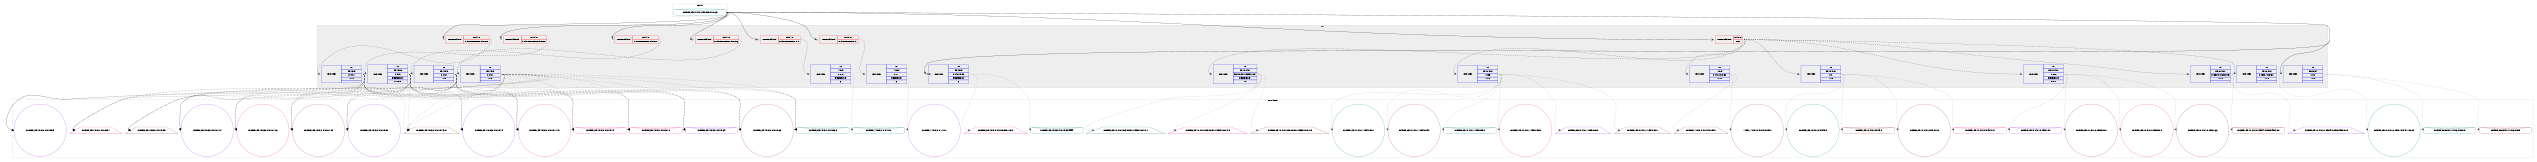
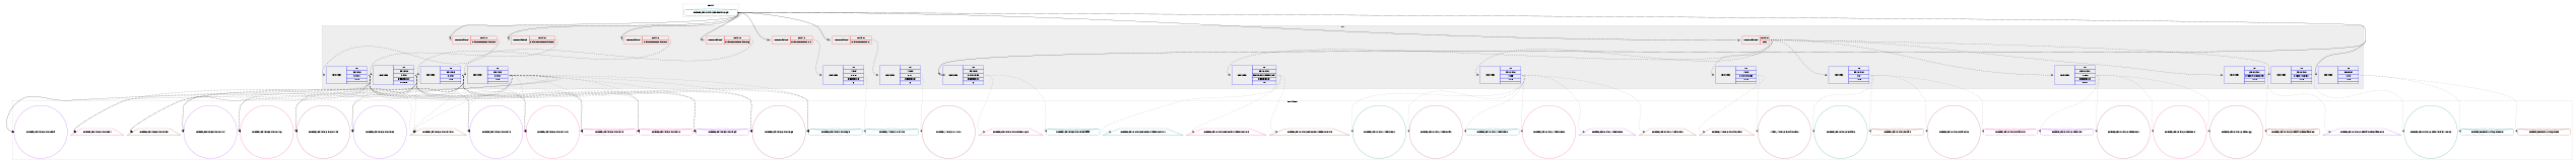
  digraph {
    compound=true
    concentrate=true
    fontname=Helvetica
    fontsize=10
    newrank=true
    rankdir=TB
    ranksep=1.5
    node [color=blue fontname=Helvetica fontsize=10 shape=none]
    edge [arrowhead=vee headport=w style=dotted tailport=e weight=100]
    n1 [color=teal label="portage://dev-python/setuptools-40.6.3" shape=cylinder width=4]
    n2 [label=<<TABLE BORDER="0" CELLBORDER="1" CELLSPACING="0" CELLPADDING="4" WIDTH="220"><TR><TD ROWSPAN="6" CELLPADDING="30">pack_dep</TD></TR><TR><TD WIDTH="110">no</TD></TR><TR><TD>dev-python</TD></TR><TR><TD>pip</TD></TR><TR><TD>none</TD></TR><TR><TD></TD></TR></TABLE>>]
    n3 [label=<<TABLE BORDER="0" CELLBORDER="1" CELLSPACING="0" CELLPADDING="4" WIDTH="220"><TR><TD ROWSPAN="6" CELLPADDING="30">pack_dep</TD></TR><TR><TD WIDTH="110">no</TD></TR><TR><TD>dev-python</TD></TR><TR><TD>pytest</TD></TR><TR><TD>greaterequal</TD></TR><TR><TD>3.1.0</TD></TR></TABLE>>]
    n4 [label=<<TABLE BORDER="0" CELLBORDER="1" CELLSPACING="0" CELLPADDING="4" WIDTH="220"><TR><TD ROWSPAN="6" CELLPADDING="30">pack_dep</TD></TR><TR><TD WIDTH="110">no</TD></TR><TR><TD>dev-python</TD></TR><TR><TD>pytest-fixture-config</TD></TR><TR><TD>none</TD></TR><TR><TD></TD></TR></TABLE>>]
    n5 [label=<<TABLE BORDER="0" CELLBORDER="1" CELLSPACING="0" CELLPADDING="4" WIDTH="220"><TR><TD ROWSPAN="6" CELLPADDING="30">pack_dep</TD></TR><TR><TD WIDTH="110">no</TD></TR><TR><TD>dev-python</TD></TR><TR><TD>pytest-virtualenv</TD></TR><TR><TD>none</TD></TR><TR><TD></TD></TR></TABLE>>]
    n6 [label=<<TABLE BORDER="0" CELLBORDER="1" CELLSPACING="0" CELLPADDING="4" WIDTH="220"><TR><TD ROWSPAN="6" CELLPADDING="30">pack_dep</TD></TR><TR><TD WIDTH="110">no</TD></TR><TR><TD>dev-python</TD></TR><TR><TD>backports-unittest-mock</TD></TR><TR><TD>greaterequal</TD></TR><TR><TD>1.2</TD></TR></TABLE>>]
    n7 [label=<<TABLE BORDER="0" CELLBORDER="1" CELLSPACING="0" CELLPADDING="4" WIDTH="220"><TR><TD ROWSPAN="6" CELLPADDING="30">pack_dep</TD></TR><TR><TD WIDTH="110">no</TD></TR><TR><TD>dev-python</TD></TR><TR><TD>wheel</TD></TR><TR><TD>none</TD></TR><TR><TD></TD></TR></TABLE>>]
    n8 [label=<<TABLE BORDER="0" CELLBORDER="1" CELLSPACING="0" CELLPADDING="4" WIDTH="220"><TR><TD ROWSPAN="6" CELLPADDING="30">pack_dep</TD></TR><TR><TD WIDTH="110">no</TD></TR><TR><TD>virtual</TD></TR><TR><TD>python-futures</TD></TR><TR><TD>none</TD></TR><TR><TD></TD></TR></TABLE>>]
    n9 [color=red label=<<TABLE BORDER="0" CELLBORDER="1" CELLSPACING="0" CELLPADDING="4"><TR><TD ROWSPAN="3" CELLPADDING="10">use_conditional</TD></TR><TR><TD>positive</TD></TR><TR><TD>test</TD></TR></TABLE>>]
    n10 [label=<<TABLE BORDER="0" CELLBORDER="1" CELLSPACING="0" CELLPADDING="4" WIDTH="220"><TR><TD ROWSPAN="6" CELLPADDING="30">pack_dep</TD></TR><TR><TD WIDTH="110">no</TD></TR><TR><TD>app-arch</TD></TR><TR><TD>unzip</TD></TR><TR><TD>none</TD></TR><TR><TD></TD></TR></TABLE>>]
    n11 [label=<<TABLE BORDER="0" CELLBORDER="1" CELLSPACING="0" CELLPADDING="4" WIDTH="220"><TR><TD ROWSPAN="6" CELLPADDING="30">pack_dep</TD></TR><TR><TD WIDTH="110">no</TD></TR><TR><TD>virtual</TD></TR><TR><TD>pypy</TD></TR><TR><TD>greaterequal</TD></TR><TR><TD>5</TD></TR></TABLE>>]
    n12 [color=red label=<<TABLE BORDER="0" CELLBORDER="1" CELLSPACING="0" CELLPADDING="4"><TR><TD ROWSPAN="3" CELLPADDING="10">use_conditional</TD></TR><TR><TD>positive</TD></TR><TR><TD>python_targets_pypy</TD></TR></TABLE>>]
    n13 [label=<<TABLE BORDER="0" CELLBORDER="1" CELLSPACING="0" CELLPADDING="4" WIDTH="220"><TR><TD ROWSPAN="6" CELLPADDING="30">pack_dep</TD></TR><TR><TD WIDTH="110">no</TD></TR><TR><TD>virtual</TD></TR><TR><TD>pypy3</TD></TR><TR><TD>greaterequal</TD></TR><TR><TD>5</TD></TR></TABLE>>]
    n14 [color=red label=<<TABLE BORDER="0" CELLBORDER="1" CELLSPACING="0" CELLPADDING="4"><TR><TD ROWSPAN="3" CELLPADDING="10">use_conditional</TD></TR><TR><TD>positive</TD></TR><TR><TD>python_targets_pypy3</TD></TR></TABLE>>]
    n15 [label=<<TABLE BORDER="0" CELLBORDER="1" CELLSPACING="0" CELLPADDING="4" WIDTH="220"><TR><TD ROWSPAN="6" CELLPADDING="30">pack_dep</TD></TR><TR><TD WIDTH="110">no</TD></TR><TR><TD>dev-lang</TD></TR><TR><TD>python</TD></TR><TR><TD>greaterequal</TD></TR><TR><TD>2.7.5-r2</TD></TR></TABLE>>]
    n16 [color=red label=<<TABLE BORDER="0" CELLBORDER="1" CELLSPACING="0" CELLPADDING="4"><TR><TD ROWSPAN="3" CELLPADDING="10">use_conditional</TD></TR><TR><TD>positive</TD></TR><TR><TD>python_targets_python2_7</TD></TR></TABLE>>]
    n17 [label=<<TABLE BORDER="0" CELLBORDER="1" CELLSPACING="0" CELLPADDING="4" WIDTH="220"><TR><TD ROWSPAN="6" CELLPADDING="30">pack_dep</TD></TR><TR><TD WIDTH="110">no</TD></TR><TR><TD>dev-lang</TD></TR><TR><TD>python</TD></TR><TR><TD>none</TD></TR><TR><TD></TD></TR></TABLE>>]
    n18 [color=red label=<<TABLE BORDER="0" CELLBORDER="1" CELLSPACING="0" CELLPADDING="4"><TR><TD ROWSPAN="3" CELLPADDING="10">use_conditional</TD></TR><TR><TD>positive</TD></TR><TR><TD>python_targets_python3_5</TD></TR></TABLE>>]
    n19 [label=<<TABLE BORDER="0" CELLBORDER="1" CELLSPACING="0" CELLPADDING="4" WIDTH="220"><TR><TD ROWSPAN="6" CELLPADDING="30">pack_dep</TD></TR><TR><TD WIDTH="110">no</TD></TR><TR><TD>dev-lang</TD></TR><TR><TD>python-exec</TD></TR><TR><TD>greaterequal</TD></TR><TR><TD>2</TD></TR></TABLE>>]
    n20 [label=<<TABLE BORDER="0" CELLBORDER="1" CELLSPACING="0" CELLPADDING="4" WIDTH="220"><TR><TD ROWSPAN="6" CELLPADDING="30">pack_dep</TD></TR><TR><TD WIDTH="110">no</TD></TR><TR><TD>dev-lang</TD></TR><TR><TD>python</TD></TR><TR><TD>none</TD></TR><TR><TD></TD></TR></TABLE>>]
    n21 [color=red label=<<TABLE BORDER="0" CELLBORDER="1" CELLSPACING="0" CELLPADDING="4"><TR><TD ROWSPAN="3" CELLPADDING="10">use_conditional</TD></TR><TR><TD>positive</TD></TR><TR><TD>python_targets_python3_6</TD></TR></TABLE>>]
    n22 [label=<<TABLE BORDER="0" CELLBORDER="1" CELLSPACING="0" CELLPADDING="4" WIDTH="220"><TR><TD ROWSPAN="6" CELLPADDING="30">pack_dep</TD></TR><TR><TD WIDTH="110">no</TD></TR><TR><TD>dev-lang</TD></TR><TR><TD>python</TD></TR><TR><TD>none</TD></TR><TR><TD></TD></TR></TABLE>>]
    n23 [color=red label=<<TABLE BORDER="0" CELLBORDER="1" CELLSPACING="0" CELLPADDING="4"><TR><TD ROWSPAN="3" CELLPADDING="10">use_conditional</TD></TR><TR><TD>positive</TD></TR><TR><TD>python_targets_python3_7</TD></TR></TABLE>>]
    n24 [color=brown label="portage://dev-python/pip-19.1" shape=cylinder width=4]
    n25 [color=teal label="portage://dev-python/pip-19.3.1" shape=circle width=4]
    n26 [color=deeppink label="portage://dev-python/pip-9.0.1-r1" shape=cylinder width=4]
    n27 [color=brown label="portage://dev-python/pip-9.0.1-r2" shape=circle width=4]
    n28 [color=brown label="portage://dev-python/pytest-3.10.1" shape=circle width=4]
    n29 [color=purple label="portage://dev-python/pytest-4.5.0" shape=cylinder width=4]
    n30 [color=brown label="portage://dev-python/pytest-4.6.6" shape=circle width=4]
    n31 [color=deeppink label="portage://dev-python/pytest-5.0.1" shape=circle width=4]
    n32 [color=purple label="portage://dev-python/pytest-fixture-config-1.2.11" shape=trapezium width=4]
    n33 [color=brown label="portage://dev-python/pytest-fixture-config-1.2.2" shape=cylinder width=4]
    n34 [color=teal label="portage://dev-python/pytest-virtualenv-1.2.11" shape=circle width=4]
    n35 [color=deeppink label="portage://dev-python/backports-unittest-mock-1.3" shape=trapezium width=4]
    n36 [color=teal label="portage://dev-python/backports-unittest-mock-1.4" shape=trapezium width=4]
    n37 [color=brown label="portage://dev-python/backports-unittest-mock-1.5" shape=trapezium width=4]
    n38 [color=brown label="portage://dev-python/wheel-0.29.0" shape=circle width=4]
    n39 [color=teal label="portage://dev-python/wheel-0.30.0" shape=circle width=4]
    n40 [color=brown label="portage://dev-python/wheel-0.31.1" shape=trapezium width=4]
    n41 [color=purple label="portage://dev-python/wheel-0.32.2" shape=trapezium width=4]
    n42 [color=deeppink label="portage://dev-python/wheel-0.32.3" shape=circle width=4]
    n43 [color=teal label="portage://dev-python/wheel-0.33.1" shape=cylinder width=4]
    n44 [color=brown label="wheel://virtual/python-futures-0" shape=circle width=4]
    n45 [color=brown label="portage://virtual/python-futures-1" shape=trapezium width=4]
    n46 [color=teal label="portage://app-arch/unzip-6.0_p21-r2" shape=cylinder width=4]
    n47 [color=brown label="portage://app-arch/unzip-6.0_p25" shape=cylinder width=4]
-   n48 [color=purple label="portage://virtual/pypy-7.2.0" shape=circle width=4]
+   n48 [color=brown label="portage://virtual/pypy-7.2.0" shape=circle width=4]
    n49 [color=teal label="portage://virtual/pypy3-7.2.0" shape=cylinder width=4]
    n50 [color=brown label="portage://dev-lang/python-2.7.15" shape=circle width=4]
    n51 [color=deeppink label="portage://dev-lang/python-2.7.16" shape=circle width=4]
    n52 [color=purple label="portage://dev-lang/python-2.7.17" shape=circle width=4]
    n53 [color=brown label="portage://dev-lang/python-3.5.5" shape=trapezium width=4]
    n54 [color=deeppink label="portage://dev-lang/python-3.5.7" shape=trapezium width=4]
    n55 [color=purple label="portage://dev-lang/python-3.5.9" shape=circle width=4]
    n56 [color=teal label="portage://dev-lang/python-3.6.5" shape=cylinder width=4]
    n57 [color=brown label="portage://dev-lang/python-3.6.8" shape=circle width=4]
    n58 [color=purple label="portage://dev-lang/python-3.6.9" shape=cylinder width=4]
    n59 [color=deeppink label="portage://dev-lang/python-3.7.2" shape=cylinder width=4]
    n60 [color=deeppink label="portage://dev-lang/python-3.7.3" shape=cylinder width=4]
    n61 [color=deeppink label="portage://dev-lang/python-3.7.4-r1" shape=circle width=4]
-   n62 [color=purple label="portage://dev-none/python-3.7.5" shape=circle width=4]
+   n62 [color=purple label="portage://dev-lang/python-3.7.5" shape=circle width=4]
    n63 [color=brown label="portage://dev-lang/python-3.7.5-r1" shape=trapezium width=4]
    n64 [color=purple label="portage://dev-lang/python-3.8.0" shape=circle width=4]
    n65 [color=deeppink label="portage://dev-lang/python-exec-2.4.6-r1" shape=trapezium width=4]
    n66 [color=teal label="portage://dev-lang/python-exec-9999" shape=cylinder width=4]
    subgraph cluster_1 {
      color=gray
      label=<<i>ebuild</i>>
      rank=same
      n1
    }
    subgraph cluster_2 {
      color=gray
      label=<<i>dependencies</i>>
      subgraph cluster_3 {
        color=gray
        fillcolor="#eeeeee"
        label=<<i>compile</i>>
        style=filled
        subgraph sub_4 {
          color=gray
          fillcolor="#eeeeee"
          label=<<i>compile</i>>
          style=filled
          n9
          subgraph sub_5 {
            color=gray
            fillcolor="#eeeeee"
            label=<<i>compile</i>>
            style=filled
            n2
          }
          subgraph sub_6 {
            color=gray
            fillcolor="#eeeeee"
            label=<<i>compile</i>>
            style=filled
            n3
          }
          subgraph sub_7 {
            color=gray
            fillcolor="#eeeeee"
            label=<<i>compile</i>>
            style=filled
            n4
          }
          subgraph sub_8 {
            color=gray
            fillcolor="#eeeeee"
            label=<<i>compile</i>>
            style=filled
            n5
          }
          subgraph sub_9 {
            color=gray
            fillcolor="#eeeeee"
            label=<<i>compile</i>>
            style=filled
            n6
          }
          subgraph sub_10 {
            color=gray
            fillcolor="#eeeeee"
            label=<<i>compile</i>>
            style=filled
            n7
          }
          subgraph sub_11 {
            color=gray
            fillcolor="#eeeeee"
            label=<<i>compile</i>>
            style=filled
            n8
          }
        }
        subgraph sub_12 {
          color=gray
          fillcolor="#eeeeee"
          label=<<i>compile</i>>
          style=filled
          n10
        }
      }
      subgraph cluster_13 {
        color=gray
        fillcolor="#eeeeee"
        label=<<i>compile and run</i>>
        style=filled
        subgraph sub_14 {
          color=gray
          fillcolor="#eeeeee"
          label=<<i>compile and run</i>>
          style=filled
          n12
          subgraph sub_15 {
            color=gray
            fillcolor="#eeeeee"
            label=<<i>compile and run</i>>
            style=filled
            n11
          }
        }
        subgraph sub_16 {
          color=gray
          fillcolor="#eeeeee"
          label=<<i>compile and run</i>>
          style=filled
          n14
          subgraph sub_17 {
            color=gray
            fillcolor="#eeeeee"
            label=<<i>compile and run</i>>
            style=filled
            n13
          }
        }
        subgraph sub_18 {
          color=gray
          fillcolor="#eeeeee"
          label=<<i>compile and run</i>>
          style=filled
          n16
          subgraph sub_19 {
            color=gray
            fillcolor="#eeeeee"
            label=<<i>compile and run</i>>
            style=filled
            n15
          }
        }
        subgraph sub_20 {
          color=gray
          fillcolor="#eeeeee"
          label=<<i>compile and run</i>>
          style=filled
          n18
          subgraph sub_21 {
            color=gray
            fillcolor="#eeeeee"
            label=<<i>compile and run</i>>
            style=filled
            n17
          }
        }
        subgraph sub_22 {
          color=gray
          fillcolor="#eeeeee"
          label=<<i>compile and run</i>>
          style=filled
          n19
        }
        subgraph sub_23 {
          color=gray
          fillcolor="#eeeeee"
          label=<<i>compile and run</i>>
          style=filled
          n21
          subgraph sub_24 {
            color=gray
            fillcolor="#eeeeee"
            label=<<i>compile and run</i>>
            style=filled
            n20
          }
        }
        subgraph sub_25 {
          color=gray
          fillcolor="#eeeeee"
          label=<<i>compile and run</i>>
          style=filled
          n23
          subgraph sub_26 {
            color=gray
            fillcolor="#eeeeee"
            label=<<i>compile and run</i>>
            style=filled
            n22
          }
        }
      }
      subgraph cluster_27 {
        color=gray
        fillcolor="#eeeeee"
        label=<<i>run</i>>
        style=filled
      }
    }
    subgraph cluster_28 {
      color=gray
      label=<<i>candidates</i>>
      rank=same
      subgraph sub_29 {
        color=black
        label=<<i>candidates</i>>
        nodesep=1
        rank=same
        n24
        n25
        n26
        n27
      }
      subgraph sub_30 {
        color=black
        label=<<i>candidates</i>>
        nodesep=1
        rank=same
        n28
        n29
        n30
        n31
      }
      subgraph sub_31 {
        color=black
        label=<<i>candidates</i>>
        nodesep=1
        rank=same
        n32
        n33
      }
      subgraph sub_32 {
        color=black
        label=<<i>candidates</i>>
        nodesep=1
        rank=same
        n34
      }
      subgraph sub_33 {
        color=black
        label=<<i>candidates</i>>
        nodesep=1
        rank=same
        n35
        n36
        n37
      }
      subgraph sub_34 {
        color=black
        label=<<i>candidates</i>>
        nodesep=1
        rank=same
        n38
        n39
        n40
        n41
        n42
        n43
      }
      subgraph sub_35 {
        color=black
        label=<<i>candidates</i>>
        nodesep=1
        rank=same
        n44
        n45
      }
      subgraph sub_36 {
        color=black
        label=<<i>candidates</i>>
        nodesep=1
        rank=same
        n46
        n47
      }
      subgraph sub_37 {
        color=black
        label=<<i>candidates</i>>
        nodesep=1
        rank=same
        n48
      }
      subgraph sub_38 {
        color=black
        label=<<i>candidates</i>>
        nodesep=1
        rank=same
        n49
      }
      subgraph sub_39 {
        color=black
        label=<<i>candidates</i>>
        nodesep=1
        rank=same
        n50
        n51
        n52
        n53
        n54
        n55
        n56
        n57
        n58
        n59
        n60
        n61
        n62
        n63
        n64
      }
      subgraph sub_40 {
        color=black
        label=<<i>candidates</i>>
        nodesep=1
        rank=same
        n50
        n51
        n52
        n53
        n54
        n55
        n56
        n57
        n58
        n59
        n60
        n61
        n62
        n63
        n64
      }
      subgraph sub_41 {
        color=black
        label=<<i>candidates</i>>
        nodesep=1
        rank=same
        n50
        n51
        n52
        n53
        n54
        n55
        n56
        n57
        n58
        n59
        n60
        n61
        n62
        n63
        n64
      }
      subgraph sub_42 {
        color=black
        label=<<i>candidates</i>>
        nodesep=1
        rank=same
        n50
        n51
        n52
        n53
        n54
        n55
        n56
        n57
        n58
        n59
        n60
        n61
        n62
        n63
        n64
      }
      subgraph sub_43 {
        color=black
        label=<<i>candidates</i>>
        nodesep=1
        rank=same
        n65
        n66
      }
    }
    n1 -> n9 [style=solid weight=20]
    n1 -> n10 [style=solid weight=20]
    n1 -> n12 [arrowhead=odotvee style=solid weight=20]
    n1 -> n14 [arrowhead=odotvee style=solid weight=20]
    n1 -> n16 [arrowhead=odotvee style=solid weight=20]
    n1 -> n18 [arrowhead=odotvee style=solid weight=20]
    n1 -> n19 [arrowhead=odotvee style=solid weight=20]
    n1 -> n21 [arrowhead=odotvee style=solid weight=20]
    n1 -> n23 [arrowhead=odotvee style=solid weight=20]
    n2 -> n24
    n2 -> n25
    n2 -> n26
    n2 -> n27
    n3 -> n28
    n3 -> n29
    n3 -> n30
    n3 -> n31
    n4 -> n32
    n4 -> n33
    n5 -> n34
    n6 -> n35
    n6 -> n36
    n6 -> n37
    n7 -> n38
    n7 -> n39
    n7 -> n40
    n7 -> n41
    n7 -> n42
    n7 -> n43
    n8 -> n44
    n8 -> n45
    n9 -> n2 [style=dashed weight=20]
    n9 -> n3 [style=dashed weight=20]
    n9 -> n4 [style=dashed weight=20]
    n9 -> n5 [style=dashed weight=20]
    n9 -> n6 [style=dashed weight=20]
    n9 -> n7 [style=dashed weight=20]
    n9 -> n8 [style=dashed weight=20]
    n10 -> n46
    n10 -> n47
    n11 -> n48
    n12 -> n11 [style=dashed weight=20]
    n13 -> n49
    n14 -> n13 [style=dashed weight=20]
    n15 -> n50
    n15 -> n51
    n15 -> n52
    n15 -> n53
    n15 -> n54
    n15 -> n55
    n15 -> n56
    n15 -> n57
    n15 -> n58
    n15 -> n59
    n15 -> n60
    n15 -> n61
    n15 -> n62
    n15 -> n63
    n15 -> n64
    n16 -> n15 [style=dashed weight=20]
    n17 -> n50
    n17 -> n51
    n17 -> n52
    n17 -> n53
    n17 -> n54
    n17 -> n55
    n17 -> n56
    n17 -> n57
    n17 -> n58
    n17 -> n59
    n17 -> n60
    n17 -> n61
    n17 -> n62
    n17 -> n63
    n17 -> n64
    n18 -> n17 [style=dashed weight=20]
    n19 -> n65
    n19 -> n66
    n20 -> n50
    n20 -> n51
    n20 -> n52
    n20 -> n53
    n20 -> n54
    n20 -> n55
    n20 -> n56
    n20 -> n57
    n20 -> n58
    n20 -> n59
    n20 -> n60
    n20 -> n61
    n20 -> n62
    n20 -> n63
    n20 -> n64
    n21 -> n20 [style=dashed weight=20]
    n22 -> n50
    n22 -> n51
    n22 -> n52
    n22 -> n53
    n22 -> n54
    n22 -> n55
    n22 -> n56
    n22 -> n57
    n22 -> n58
    n22 -> n59
    n22 -> n60
    n22 -> n61
    n22 -> n62
    n22 -> n63
    n22 -> n64
    n23 -> n22 [style=dashed weight=20]
  }
